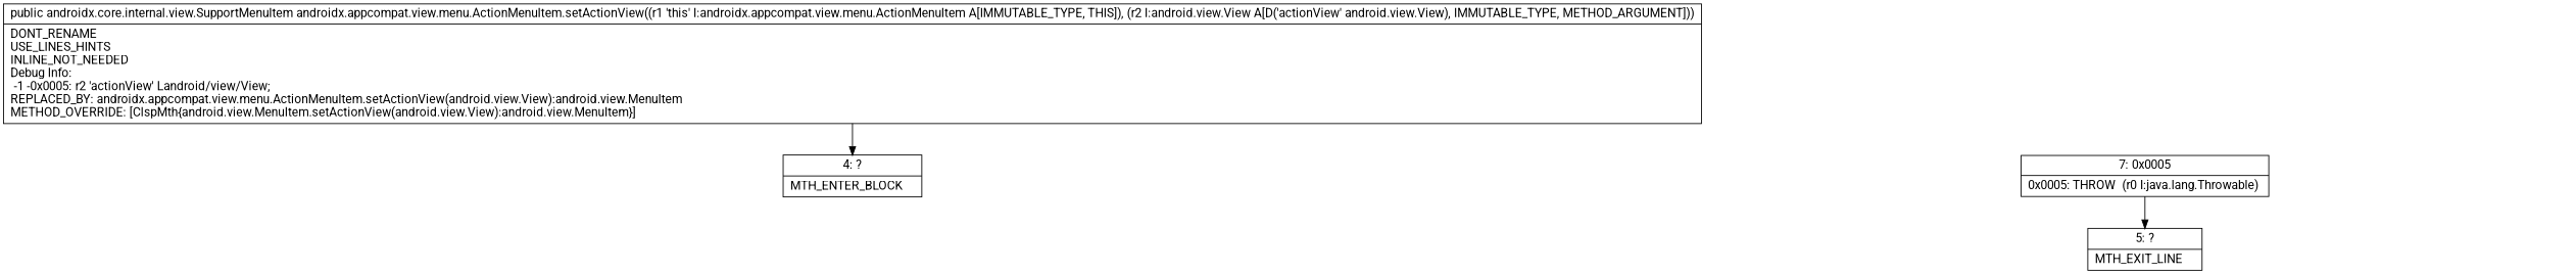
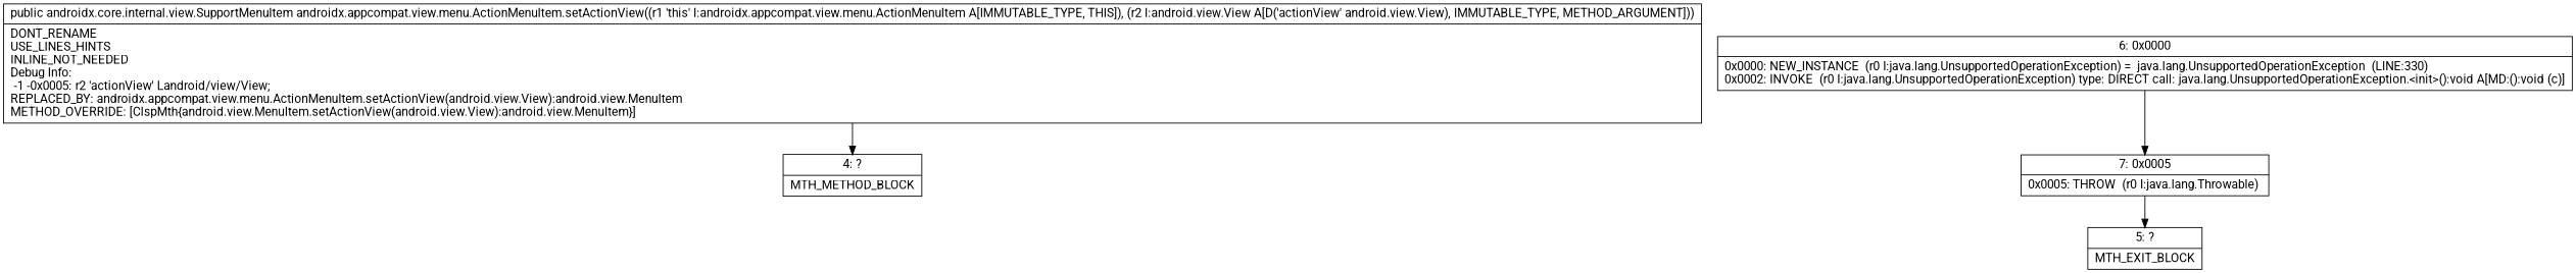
  digraph {
    fontname=Roboto
    node [fontname=Roboto shape=record]
    edge [fontname=Roboto]
-   n1 [label="{4\:\ ?|MTH_ENTER_BLOCK\l}"]
+   n1 [label="{4\:\ ?|MTH_METHOD_BLOCK\l}"]
+   n2 [label="{6\:\ 0x0000|0x0000: NEW_INSTANCE  (r0 I:java.lang.UnsupportedOperationException) =  java.lang.UnsupportedOperationException  (LINE:330)\l0x0002: INVOKE  (r0 I:java.lang.UnsupportedOperationException) type: DIRECT call: java.lang.UnsupportedOperationException.\<init\>():void A[MD:():void (c)]\l}"]
    n3 [label="{7\:\ 0x0005|0x0005: THROW  (r0 I:java.lang.Throwable) \l}"]
-   n4 [label="{5\:\ ?|MTH_EXIT_LINE\l}"]
+   n4 [label="{5\:\ ?|MTH_EXIT_BLOCK\l}"]
    n5 [label="{public androidx.core.internal.view.SupportMenuItem androidx.appcompat.view.menu.ActionMenuItem.setActionView((r1 'this' I:androidx.appcompat.view.menu.ActionMenuItem A[IMMUTABLE_TYPE, THIS]), (r2 I:android.view.View A[D('actionView' android.view.View), IMMUTABLE_TYPE, METHOD_ARGUMENT]))  | DONT_RENAME\lUSE_LINES_HINTS\lINLINE_NOT_NEEDED\lDebug Info:\l  \-1 \-0x0005: r2 'actionView' Landroid\/view\/View;\lREPLACED_BY: androidx.appcompat.view.menu.ActionMenuItem.setActionView(android.view.View):android.view.MenuItem\lMETHOD_OVERRIDE: [ClspMth\{android.view.MenuItem.setActionView(android.view.View):android.view.MenuItem\}]\l}"]
+   n2 -> n3
    n3 -> n4
    n5 -> n1
  }
